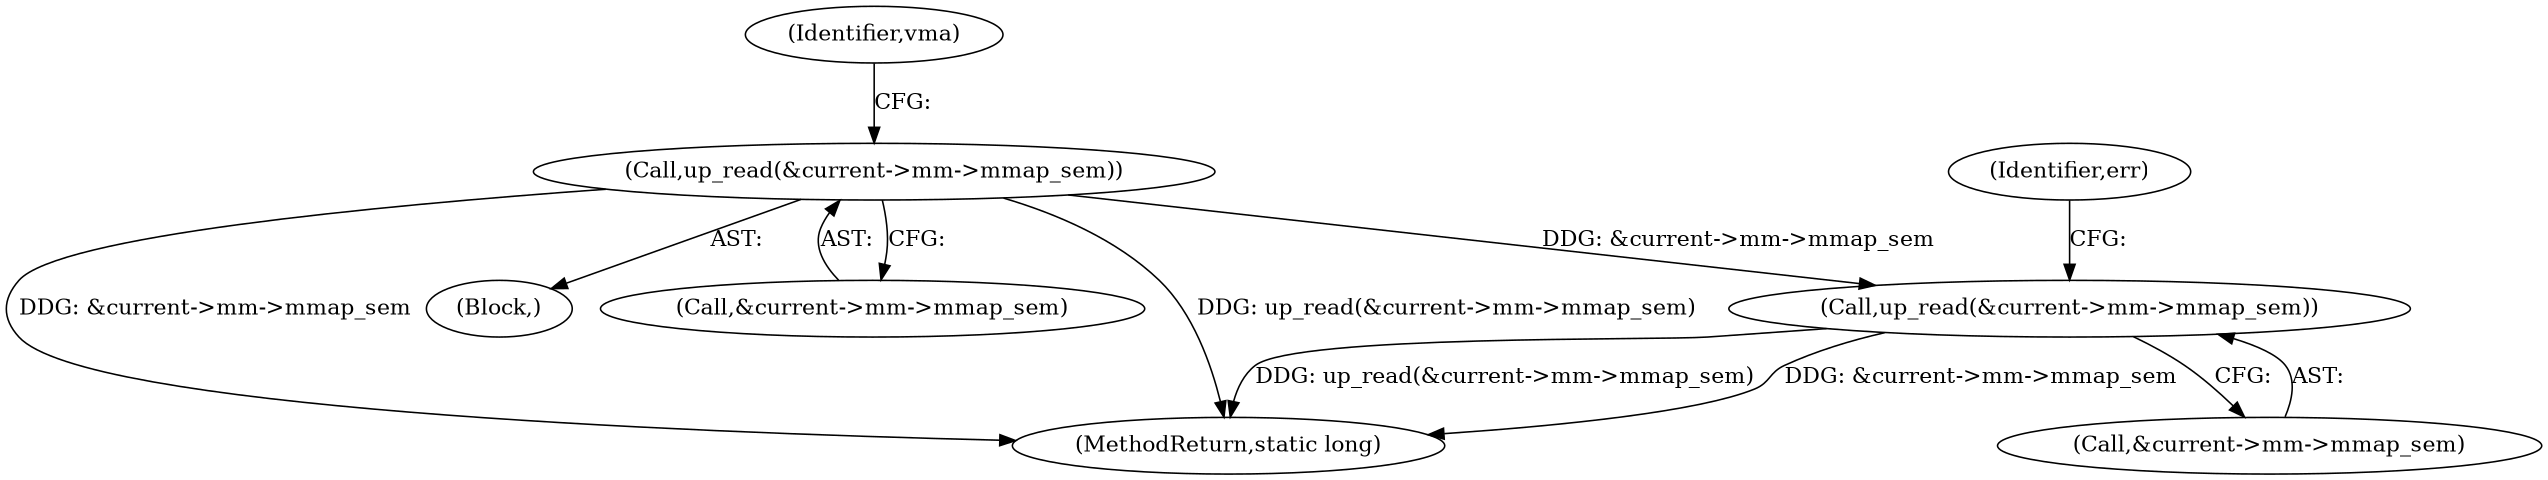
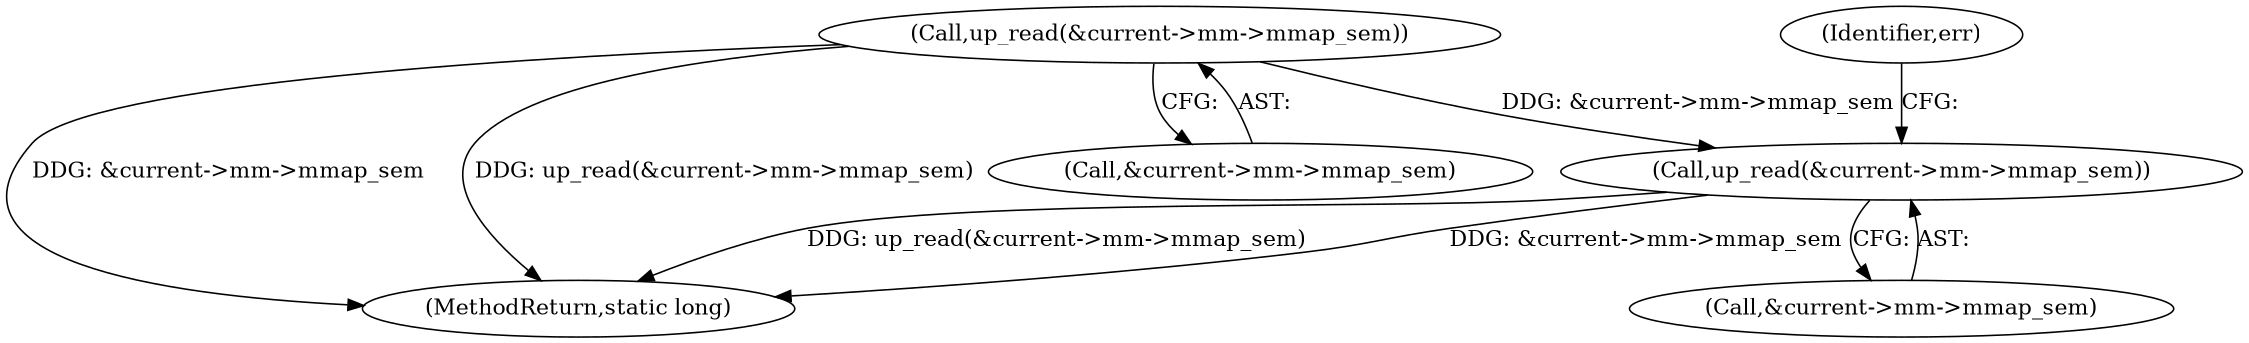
  digraph {
    n1 [label="(Call,up_read(&current->mm->mmap_sem))"]
    n2 [label="(Call,up_read(&current->mm->mmap_sem))"]
    n3 [label="(MethodReturn,static long)"]
-   n4 [label="(Block,)"]
    n5 [label="(Call,&current->mm->mmap_sem)"]
    n6 [label="(Call,&current->mm->mmap_sem)"]
-   n7 [label="(Identifier,vma)"]
    n8 [label="(Identifier,err)"]
    n1 -> n2 [label="DDG: &current->mm->mmap_sem"]
    n1 -> n3 [label="DDG: &current->mm->mmap_sem"]
    n1 -> n3 [label="DDG: up_read(&current->mm->mmap_sem)"]
-   n1 -> n4 [label="AST: "]
    n1 -> n5 [label="CFG: "]
    n2 -> n3 [label="DDG: up_read(&current->mm->mmap_sem)"]
    n2 -> n3 [label="DDG: &current->mm->mmap_sem"]
    n2 -> n6 [label="CFG: "]
    n5 -> n1 [label="AST: "]
    n6 -> n2 [label="AST: "]
-   n7 -> n1 [label="CFG: "]
    n8 -> n2 [label="CFG: "]
  }
